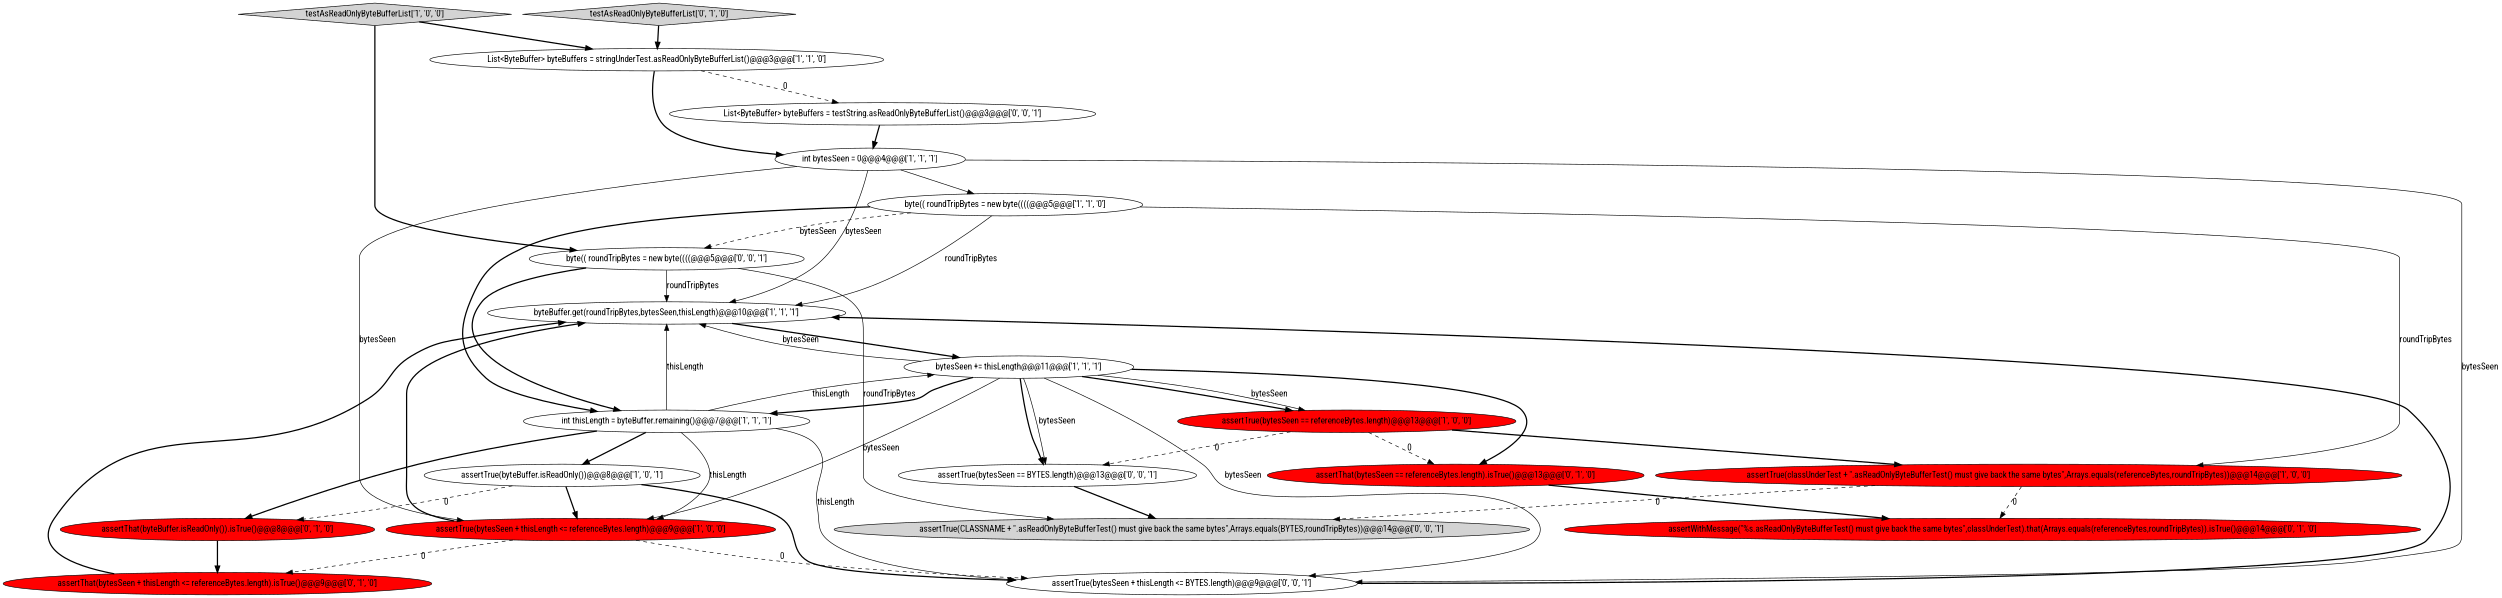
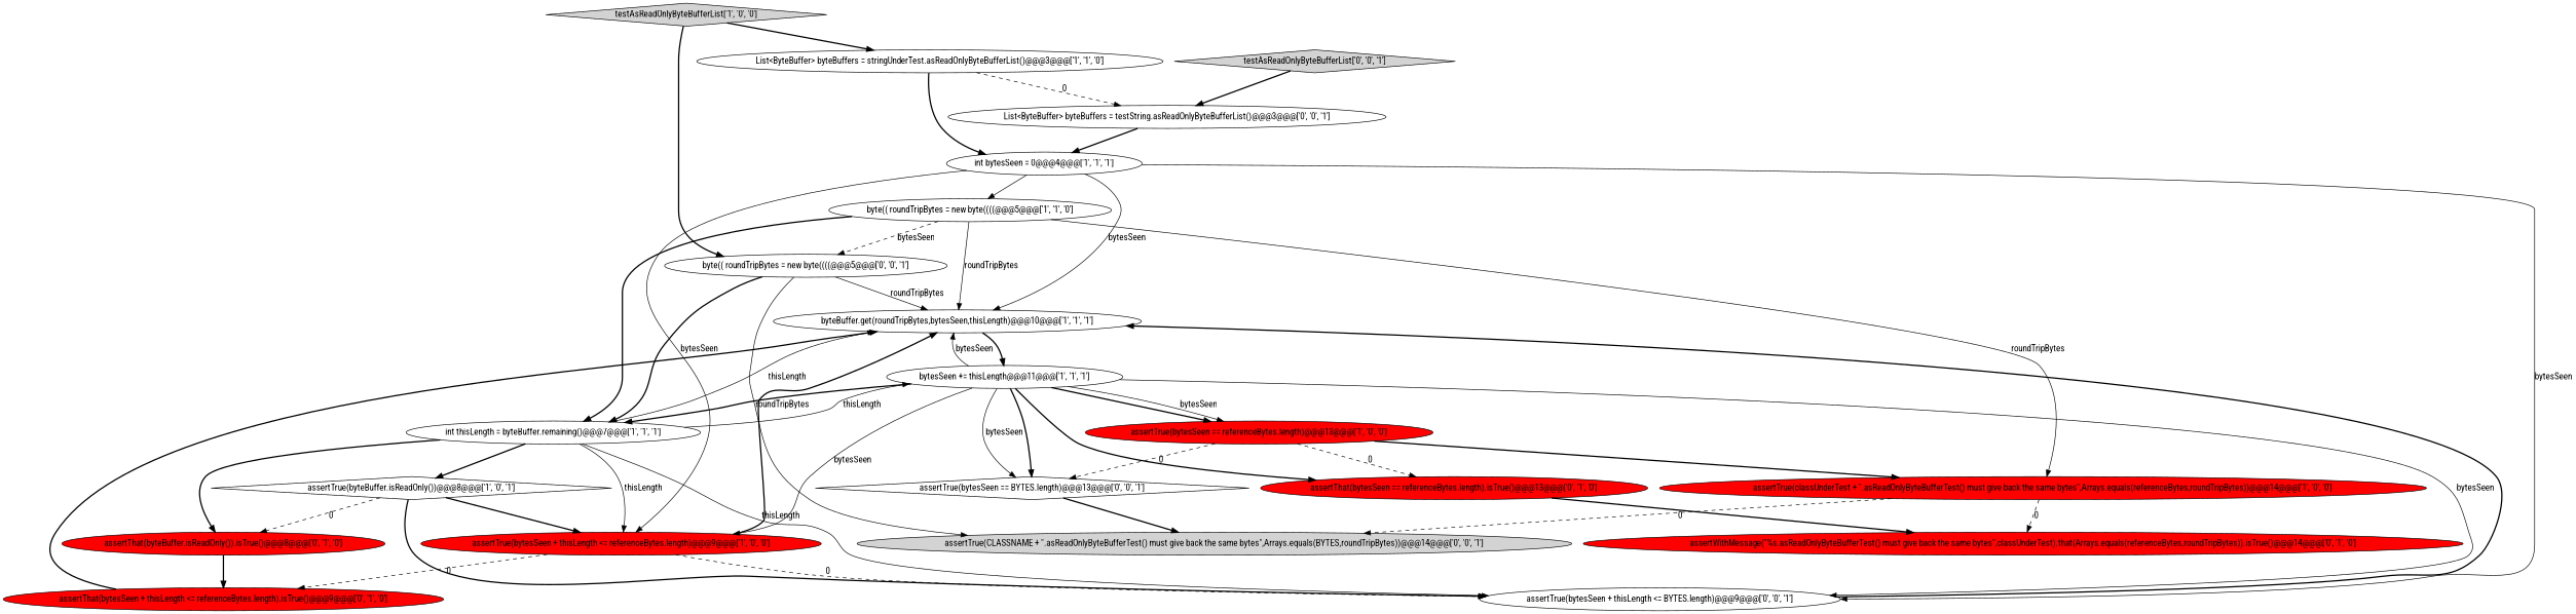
  digraph {
    fontname="Roboto Condensed"
    node [fillcolor=white fontname="Roboto Condensed" shape=ellipse style=filled]
    edge [fontname="Roboto Condensed" style=bold]
-   n1 [label="assertTrue(bytesSeen == BYTES.length)@@@13@@@['0', '0', '1']"]
+   n1 [label="assertTrue(bytesSeen == BYTES.length)@@@13@@@['0', '0', '1']" shape=diamond]
    n2 [fillcolor=lightgray label="assertTrue(CLASSNAME + \".asReadOnlyByteBufferTest() must give back the same bytes\",Arrays.equals(BYTES,roundTripBytes))@@@14@@@['0', '0', '1']"]
+   n3 [fillcolor=lightgray label="testAsReadOnlyByteBufferList['0', '0', '1']" shape=diamond]
    n4 [label="List<ByteBuffer> byteBuffers = testString.asReadOnlyByteBufferList()@@@3@@@['0', '0', '1']"]
    n5 [label="int bytesSeen = 0@@@4@@@['1', '1', '1']"]
    n6 [fillcolor=lightgray label="testAsReadOnlyByteBufferList['1', '0', '0']" shape=diamond]
    n7 [label="List<ByteBuffer> byteBuffers = stringUnderTest.asReadOnlyByteBufferList()@@@3@@@['1', '1', '0']"]
    n8 [label="byte(( roundTripBytes = new byte((((@@@5@@@['0', '0', '1']"]
    n9 [fillcolor=red label="assertThat(bytesSeen + thisLength <= referenceBytes.length).isTrue()@@@9@@@['0', '1', '0']"]
    n10 [label="byteBuffer.get(roundTripBytes,bytesSeen,thisLength)@@@10@@@['1', '1', '1']"]
    n11 [label="bytesSeen += thisLength@@@11@@@['1', '1', '1']"]
    n12 [fillcolor=red label="assertThat(byteBuffer.isReadOnly()).isTrue()@@@8@@@['0', '1', '0']"]
    n13 [label="assertTrue(bytesSeen + thisLength <= BYTES.length)@@@9@@@['0', '0', '1']"]
    n14 [fillcolor=red label="assertTrue(bytesSeen == referenceBytes.length)@@@13@@@['1', '0', '0']"]
    n15 [fillcolor=red label="assertThat(bytesSeen == referenceBytes.length).isTrue()@@@13@@@['0', '1', '0']"]
    n16 [fillcolor=red label="assertTrue(classUnderTest + \".asReadOnlyByteBufferTest() must give back the same bytes\",Arrays.equals(referenceBytes,roundTripBytes))@@@14@@@['1', '0', '0']"]
    n17 [fillcolor=red label="assertWithMessage(\"%s.asReadOnlyByteBufferTest() must give back the same bytes\",classUnderTest).that(Arrays.equals(referenceBytes,roundTripBytes)).isTrue()@@@14@@@['0', '1', '0']"]
    n18 [fillcolor=red label="assertTrue(bytesSeen + thisLength <= referenceBytes.length)@@@9@@@['1', '0', '0']"]
    n19 [label="byte(( roundTripBytes = new byte((((@@@5@@@['1', '1', '0']"]
    n20 [label="int thisLength = byteBuffer.remaining()@@@7@@@['1', '1', '1']"]
-   n21 [label="assertTrue(byteBuffer.isReadOnly())@@@8@@@['1', '0', '1']"]
-   n22 [fillcolor=lightgray label="testAsReadOnlyByteBufferList['0', '1', '0']" shape=diamond]
+   n21 [label="assertTrue(byteBuffer.isReadOnly())@@@8@@@['1', '0', '1']" shape=diamond]
    n1 -> n2
+   n3 -> n4
    n4 -> n5
    n5 -> n10 [label=bytesSeen style=solid]
    n5 -> n13 [label=bytesSeen style=solid]
    n5 -> n18 [label=bytesSeen style=solid]
    n5 -> n19 [style=solid]
    n6 -> n7
    n6 -> n8
    n7 -> n4 [label=0 style=dashed]
    n7 -> n5
    n8 -> n2 [label=roundTripBytes style=solid]
    n8 -> n10 [label=roundTripBytes style=solid]
    n8 -> n20
    n9 -> n10
    n10 -> n11
    n11 -> n1 [label=bytesSeen style=solid]
    n11 -> n1
    n11 -> n10 [label=bytesSeen style=solid]
    n11 -> n13 [label=bytesSeen style=solid]
    n11 -> n14
    n11 -> n14 [label=bytesSeen style=solid]
    n11 -> n15
    n11 -> n18 [label=bytesSeen style=solid]
    n11 -> n20
    n12 -> n9
    n13 -> n10
    n14 -> n1 [label=0 style=dashed]
    n14 -> n15 [label=0 style=dashed]
    n14 -> n16
    n15 -> n17
    n16 -> n2 [label=0 style=dashed]
    n16 -> n17 [label=0 style=dashed]
    n18 -> n9 [label=0 style=dashed]
    n18 -> n10
    n18 -> n13 [label=0 style=dashed]
    n19 -> n8 [label=bytesSeen style=dashed]
    n19 -> n10 [label=roundTripBytes style=solid]
    n19 -> n16 [label=roundTripBytes style=solid]
    n19 -> n20
    n20 -> n10 [label=thisLength style=solid]
    n20 -> n11 [label=thisLength style=solid]
    n20 -> n12
    n20 -> n13 [label=thisLength style=solid]
    n20 -> n18 [label=thisLength style=solid]
    n20 -> n21
    n21 -> n12 [label=0 style=dashed]
    n21 -> n13
    n21 -> n18
-   n22 -> n7
  }
